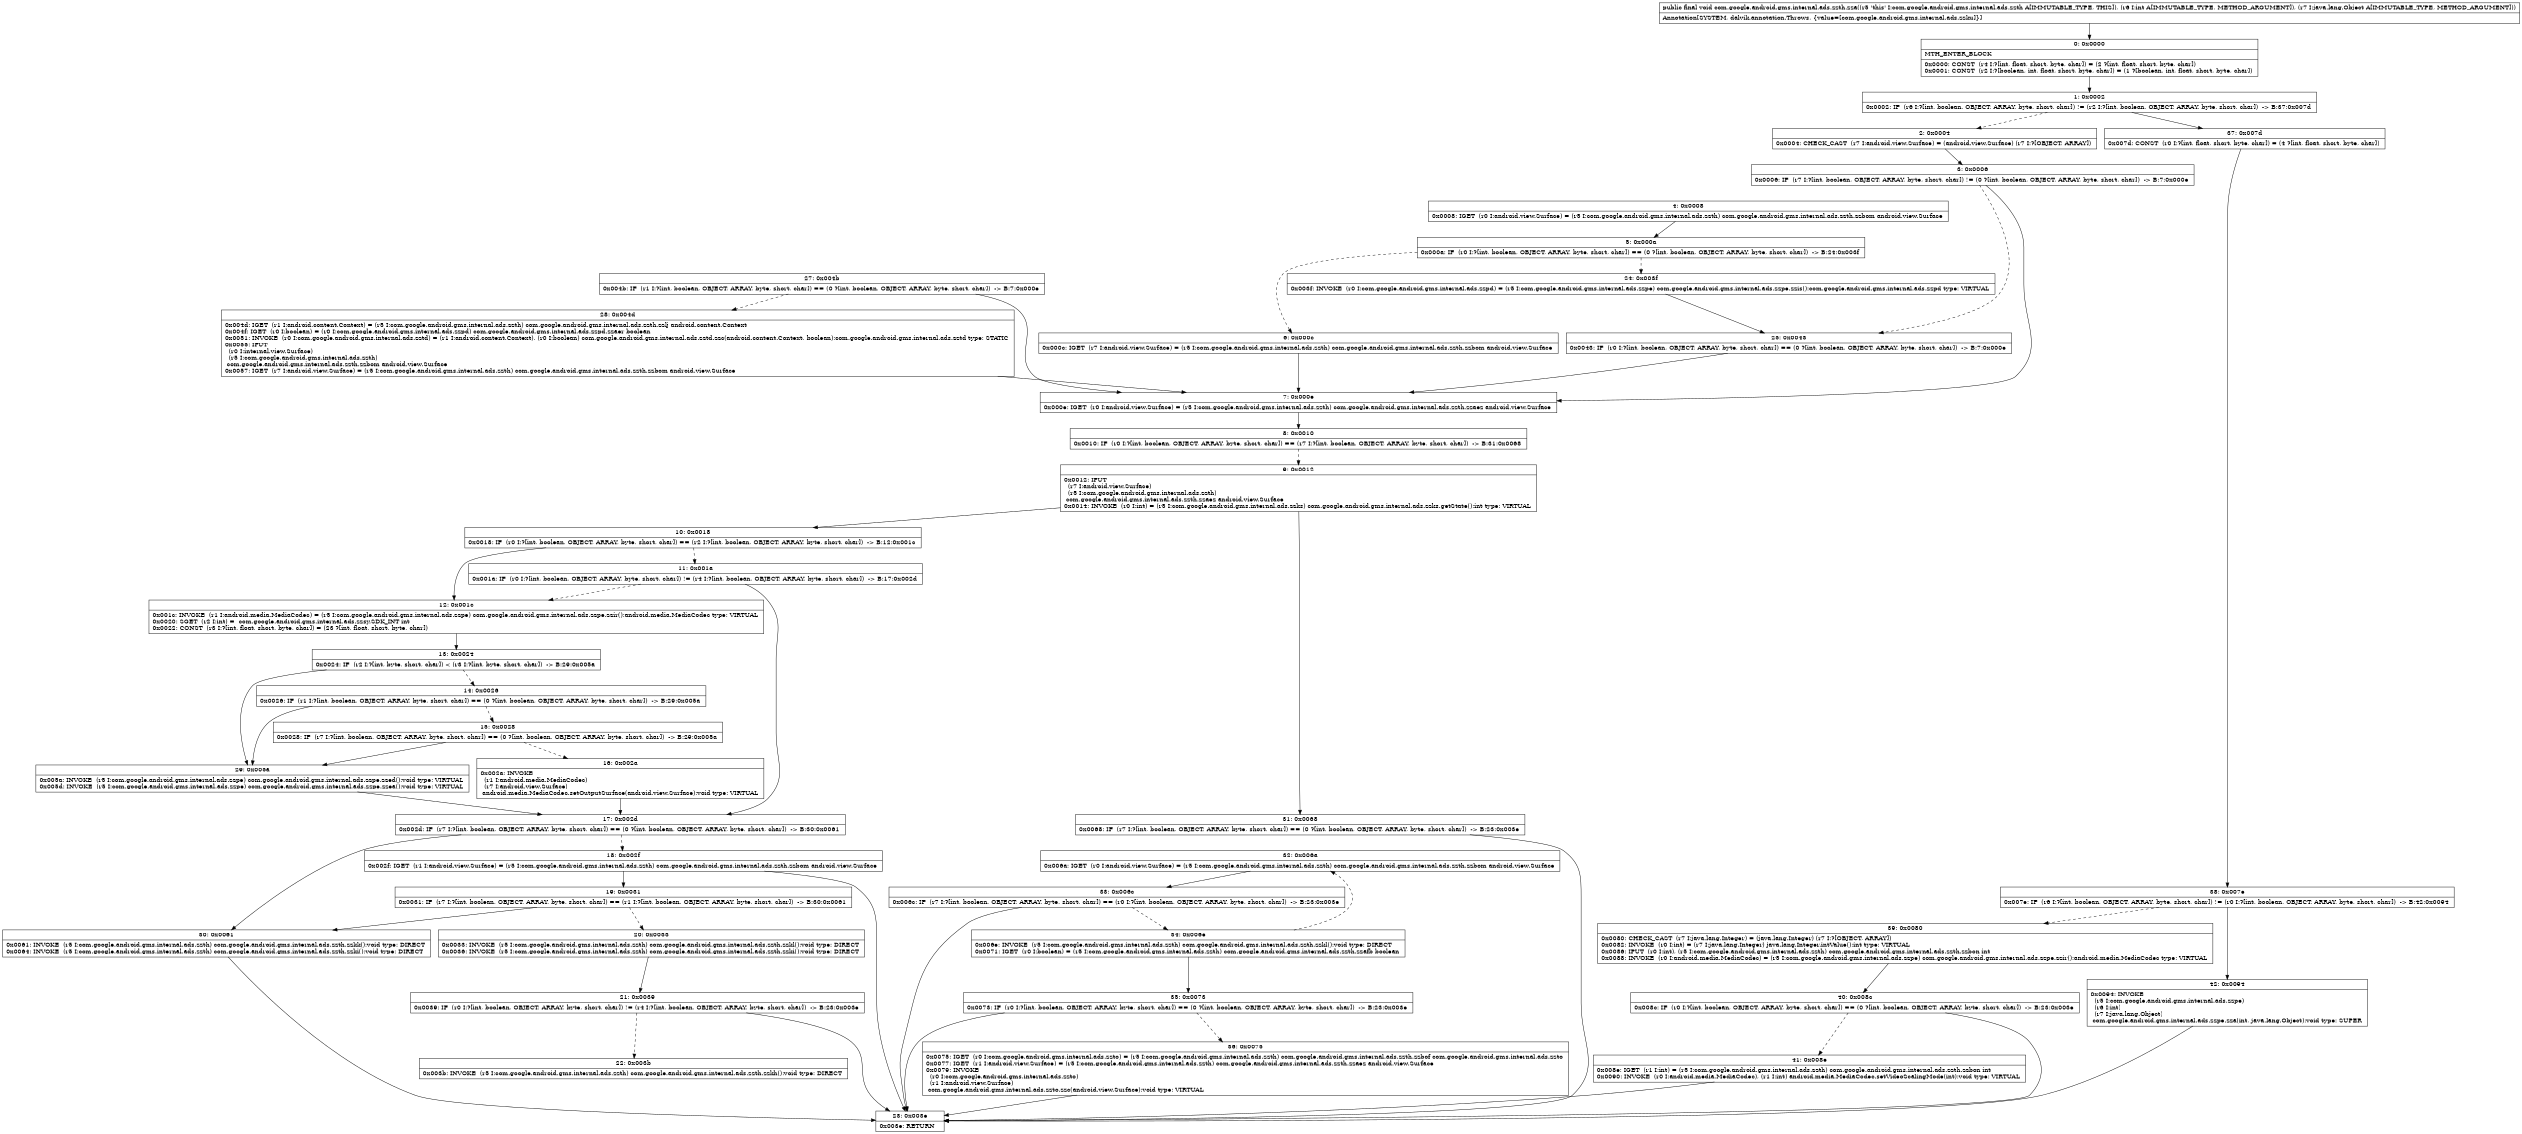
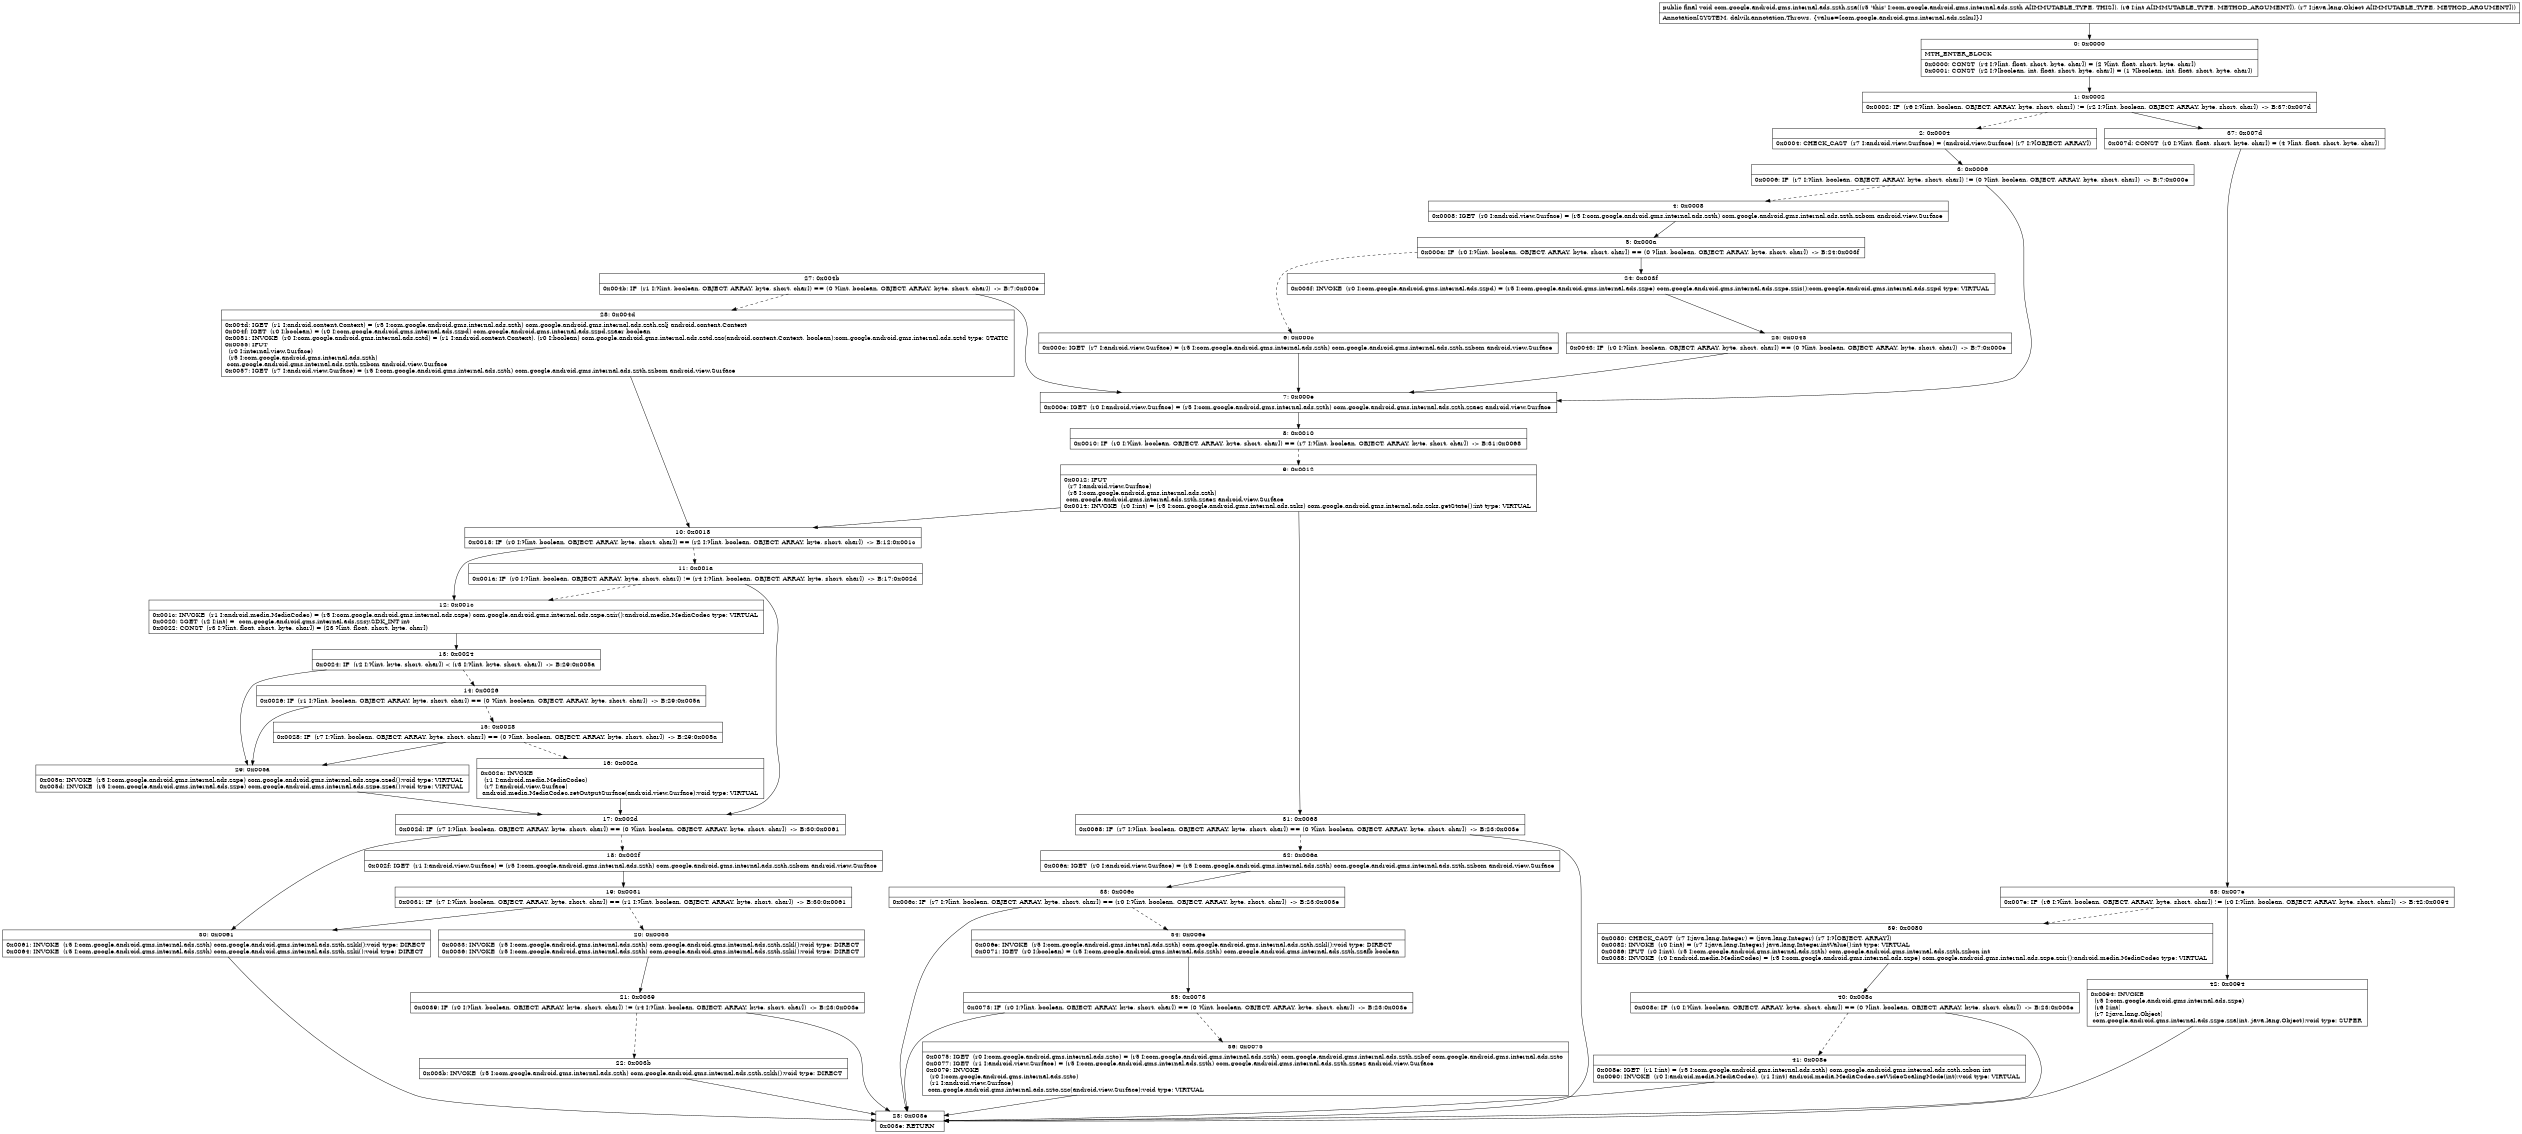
  digraph {
    node [shape=record]
    n1 [label="{0\:\ 0x0000|MTH_ENTER_BLOCK\l|0x0000: CONST  (r4 I:?[int, float, short, byte, char]) = (2 ?[int, float, short, byte, char]) \l0x0001: CONST  (r2 I:?[boolean, int, float, short, byte, char]) = (1 ?[boolean, int, float, short, byte, char]) \l}"]
    n2 [label="{1\:\ 0x0002|0x0002: IF  (r6 I:?[int, boolean, OBJECT, ARRAY, byte, short, char]) != (r2 I:?[int, boolean, OBJECT, ARRAY, byte, short, char])  \-\> B:37:0x007d \l}"]
    n3 [label="{2\:\ 0x0004|0x0004: CHECK_CAST  (r7 I:android.view.Surface) = (android.view.Surface) (r7 I:?[OBJECT, ARRAY]) \l}"]
    n4 [label="{37\:\ 0x007d|0x007d: CONST  (r0 I:?[int, float, short, byte, char]) = (4 ?[int, float, short, byte, char]) \l}"]
    n5 [label="{3\:\ 0x0006|0x0006: IF  (r7 I:?[int, boolean, OBJECT, ARRAY, byte, short, char]) != (0 ?[int, boolean, OBJECT, ARRAY, byte, short, char])  \-\> B:7:0x000e \l}"]
    n6 [label="{38\:\ 0x007e|0x007e: IF  (r6 I:?[int, boolean, OBJECT, ARRAY, byte, short, char]) != (r0 I:?[int, boolean, OBJECT, ARRAY, byte, short, char])  \-\> B:42:0x0094 \l}"]
    n7 [label="{4\:\ 0x0008|0x0008: IGET  (r0 I:android.view.Surface) = (r5 I:com.google.android.gms.internal.ads.zzth) com.google.android.gms.internal.ads.zzth.zzbom android.view.Surface \l}"]
    n8 [label="{7\:\ 0x000e|0x000e: IGET  (r0 I:android.view.Surface) = (r5 I:com.google.android.gms.internal.ads.zzth) com.google.android.gms.internal.ads.zzth.zzaez android.view.Surface \l}"]
    n9 [label="{5\:\ 0x000a|0x000a: IF  (r0 I:?[int, boolean, OBJECT, ARRAY, byte, short, char]) == (0 ?[int, boolean, OBJECT, ARRAY, byte, short, char])  \-\> B:24:0x003f \l}"]
    n10 [label="{8\:\ 0x0010|0x0010: IF  (r0 I:?[int, boolean, OBJECT, ARRAY, byte, short, char]) == (r7 I:?[int, boolean, OBJECT, ARRAY, byte, short, char])  \-\> B:31:0x0068 \l}"]
    n11 [label="{6\:\ 0x000c|0x000c: IGET  (r7 I:android.view.Surface) = (r5 I:com.google.android.gms.internal.ads.zzth) com.google.android.gms.internal.ads.zzth.zzbom android.view.Surface \l}"]
    n12 [label="{24\:\ 0x003f|0x003f: INVOKE  (r0 I:com.google.android.gms.internal.ads.zzpd) = (r5 I:com.google.android.gms.internal.ads.zzpe) com.google.android.gms.internal.ads.zzpe.zzis():com.google.android.gms.internal.ads.zzpd type: VIRTUAL \l}"]
    n13 [label="{25\:\ 0x0043|0x0043: IF  (r0 I:?[int, boolean, OBJECT, ARRAY, byte, short, char]) == (0 ?[int, boolean, OBJECT, ARRAY, byte, short, char])  \-\> B:7:0x000e \l}"]
    n14 [label="{9\:\ 0x0012|0x0012: IPUT  \l  (r7 I:android.view.Surface)\l  (r5 I:com.google.android.gms.internal.ads.zzth)\l com.google.android.gms.internal.ads.zzth.zzaez android.view.Surface \l0x0014: INVOKE  (r0 I:int) = (r5 I:com.google.android.gms.internal.ads.zzks) com.google.android.gms.internal.ads.zzks.getState():int type: VIRTUAL \l}"]
    n15 [label="{31\:\ 0x0068|0x0068: IF  (r7 I:?[int, boolean, OBJECT, ARRAY, byte, short, char]) == (0 ?[int, boolean, OBJECT, ARRAY, byte, short, char])  \-\> B:23:0x003e \l}"]
    n16 [label="{10\:\ 0x0018|0x0018: IF  (r0 I:?[int, boolean, OBJECT, ARRAY, byte, short, char]) == (r2 I:?[int, boolean, OBJECT, ARRAY, byte, short, char])  \-\> B:12:0x001c \l}"]
    n17 [label="{23\:\ 0x003e|0x003e: RETURN   \l}"]
    n18 [label="{32\:\ 0x006a|0x006a: IGET  (r0 I:android.view.Surface) = (r5 I:com.google.android.gms.internal.ads.zzth) com.google.android.gms.internal.ads.zzth.zzbom android.view.Surface \l}"]
    n19 [label="{11\:\ 0x001a|0x001a: IF  (r0 I:?[int, boolean, OBJECT, ARRAY, byte, short, char]) != (r4 I:?[int, boolean, OBJECT, ARRAY, byte, short, char])  \-\> B:17:0x002d \l}"]
    n20 [label="{12\:\ 0x001c|0x001c: INVOKE  (r1 I:android.media.MediaCodec) = (r5 I:com.google.android.gms.internal.ads.zzpe) com.google.android.gms.internal.ads.zzpe.zzir():android.media.MediaCodec type: VIRTUAL \l0x0020: SGET  (r2 I:int) =  com.google.android.gms.internal.ads.zzsy.SDK_INT int \l0x0022: CONST  (r3 I:?[int, float, short, byte, char]) = (23 ?[int, float, short, byte, char]) \l}"]
    n21 [label="{17\:\ 0x002d|0x002d: IF  (r7 I:?[int, boolean, OBJECT, ARRAY, byte, short, char]) == (0 ?[int, boolean, OBJECT, ARRAY, byte, short, char])  \-\> B:30:0x0061 \l}"]
    n22 [label="{13\:\ 0x0024|0x0024: IF  (r2 I:?[int, byte, short, char]) \< (r3 I:?[int, byte, short, char])  \-\> B:29:0x005a \l}"]
    n23 [label="{18\:\ 0x002f|0x002f: IGET  (r1 I:android.view.Surface) = (r5 I:com.google.android.gms.internal.ads.zzth) com.google.android.gms.internal.ads.zzth.zzbom android.view.Surface \l}"]
    n24 [label="{30\:\ 0x0061|0x0061: INVOKE  (r5 I:com.google.android.gms.internal.ads.zzth) com.google.android.gms.internal.ads.zzth.zzkk():void type: DIRECT \l0x0064: INVOKE  (r5 I:com.google.android.gms.internal.ads.zzth) com.google.android.gms.internal.ads.zzth.zzki():void type: DIRECT \l}"]
    n25 [label="{14\:\ 0x0026|0x0026: IF  (r1 I:?[int, boolean, OBJECT, ARRAY, byte, short, char]) == (0 ?[int, boolean, OBJECT, ARRAY, byte, short, char])  \-\> B:29:0x005a \l}"]
    n26 [label="{29\:\ 0x005a|0x005a: INVOKE  (r5 I:com.google.android.gms.internal.ads.zzpe) com.google.android.gms.internal.ads.zzpe.zzed():void type: VIRTUAL \l0x005d: INVOKE  (r5 I:com.google.android.gms.internal.ads.zzpe) com.google.android.gms.internal.ads.zzpe.zzea():void type: VIRTUAL \l}"]
    n27 [label="{15\:\ 0x0028|0x0028: IF  (r7 I:?[int, boolean, OBJECT, ARRAY, byte, short, char]) == (0 ?[int, boolean, OBJECT, ARRAY, byte, short, char])  \-\> B:29:0x005a \l}"]
    n28 [label="{16\:\ 0x002a|0x002a: INVOKE  \l  (r1 I:android.media.MediaCodec)\l  (r7 I:android.view.Surface)\l android.media.MediaCodec.setOutputSurface(android.view.Surface):void type: VIRTUAL \l}"]
    n29 [label="{19\:\ 0x0031|0x0031: IF  (r7 I:?[int, boolean, OBJECT, ARRAY, byte, short, char]) == (r1 I:?[int, boolean, OBJECT, ARRAY, byte, short, char])  \-\> B:30:0x0061 \l}"]
    n30 [label="{20\:\ 0x0033|0x0033: INVOKE  (r5 I:com.google.android.gms.internal.ads.zzth) com.google.android.gms.internal.ads.zzth.zzkl():void type: DIRECT \l0x0036: INVOKE  (r5 I:com.google.android.gms.internal.ads.zzth) com.google.android.gms.internal.ads.zzth.zzki():void type: DIRECT \l}"]
    n31 [label="{21\:\ 0x0039|0x0039: IF  (r0 I:?[int, boolean, OBJECT, ARRAY, byte, short, char]) != (r4 I:?[int, boolean, OBJECT, ARRAY, byte, short, char])  \-\> B:23:0x003e \l}"]
    n32 [label="{22\:\ 0x003b|0x003b: INVOKE  (r5 I:com.google.android.gms.internal.ads.zzth) com.google.android.gms.internal.ads.zzth.zzkh():void type: DIRECT \l}"]
    n33 [label="{27\:\ 0x004b|0x004b: IF  (r1 I:?[int, boolean, OBJECT, ARRAY, byte, short, char]) == (0 ?[int, boolean, OBJECT, ARRAY, byte, short, char])  \-\> B:7:0x000e \l}"]
    n34 [label="{28\:\ 0x004d|0x004d: IGET  (r1 I:android.content.Context) = (r5 I:com.google.android.gms.internal.ads.zzth) com.google.android.gms.internal.ads.zzth.zzlj android.content.Context \l0x004f: IGET  (r0 I:boolean) = (r0 I:com.google.android.gms.internal.ads.zzpd) com.google.android.gms.internal.ads.zzpd.zzaer boolean \l0x0051: INVOKE  (r0 I:com.google.android.gms.internal.ads.zztd) = (r1 I:android.content.Context), (r0 I:boolean) com.google.android.gms.internal.ads.zztd.zzc(android.content.Context, boolean):com.google.android.gms.internal.ads.zztd type: STATIC \l0x0055: IPUT  \l  (r0 I:internal.view.Surface)\l  (r5 I:com.google.android.gms.internal.ads.zzth)\l com.google.android.gms.internal.ads.zzth.zzbom android.view.Surface \l0x0057: IGET  (r7 I:android.view.Surface) = (r5 I:com.google.android.gms.internal.ads.zzth) com.google.android.gms.internal.ads.zzth.zzbom android.view.Surface \l}"]
    n35 [label="{33\:\ 0x006c|0x006c: IF  (r7 I:?[int, boolean, OBJECT, ARRAY, byte, short, char]) == (r0 I:?[int, boolean, OBJECT, ARRAY, byte, short, char])  \-\> B:23:0x003e \l}"]
    n36 [label="{34\:\ 0x006e|0x006e: INVOKE  (r5 I:com.google.android.gms.internal.ads.zzth) com.google.android.gms.internal.ads.zzth.zzkl():void type: DIRECT \l0x0071: IGET  (r0 I:boolean) = (r5 I:com.google.android.gms.internal.ads.zzth) com.google.android.gms.internal.ads.zzth.zzafb boolean \l}"]
    n37 [label="{35\:\ 0x0073|0x0073: IF  (r0 I:?[int, boolean, OBJECT, ARRAY, byte, short, char]) == (0 ?[int, boolean, OBJECT, ARRAY, byte, short, char])  \-\> B:23:0x003e \l}"]
    n38 [label="{36\:\ 0x0075|0x0075: IGET  (r0 I:com.google.android.gms.internal.ads.zzto) = (r5 I:com.google.android.gms.internal.ads.zzth) com.google.android.gms.internal.ads.zzth.zzbof com.google.android.gms.internal.ads.zzto \l0x0077: IGET  (r1 I:android.view.Surface) = (r5 I:com.google.android.gms.internal.ads.zzth) com.google.android.gms.internal.ads.zzth.zzaez android.view.Surface \l0x0079: INVOKE  \l  (r0 I:com.google.android.gms.internal.ads.zzto)\l  (r1 I:android.view.Surface)\l com.google.android.gms.internal.ads.zzto.zzc(android.view.Surface):void type: VIRTUAL \l}"]
    n39 [label="{39\:\ 0x0080|0x0080: CHECK_CAST  (r7 I:java.lang.Integer) = (java.lang.Integer) (r7 I:?[OBJECT, ARRAY]) \l0x0082: INVOKE  (r0 I:int) = (r7 I:java.lang.Integer) java.lang.Integer.intValue():int type: VIRTUAL \l0x0086: IPUT  (r0 I:int), (r5 I:com.google.android.gms.internal.ads.zzth) com.google.android.gms.internal.ads.zzth.zzbon int \l0x0088: INVOKE  (r0 I:android.media.MediaCodec) = (r5 I:com.google.android.gms.internal.ads.zzpe) com.google.android.gms.internal.ads.zzpe.zzir():android.media.MediaCodec type: VIRTUAL \l}"]
    n40 [label="{42\:\ 0x0094|0x0094: INVOKE  \l  (r5 I:com.google.android.gms.internal.ads.zzpe)\l  (r6 I:int)\l  (r7 I:java.lang.Object)\l com.google.android.gms.internal.ads.zzpe.zza(int, java.lang.Object):void type: SUPER \l}"]
    n41 [label="{40\:\ 0x008c|0x008c: IF  (r0 I:?[int, boolean, OBJECT, ARRAY, byte, short, char]) == (0 ?[int, boolean, OBJECT, ARRAY, byte, short, char])  \-\> B:23:0x003e \l}"]
    n42 [label="{41\:\ 0x008e|0x008e: IGET  (r1 I:int) = (r5 I:com.google.android.gms.internal.ads.zzth) com.google.android.gms.internal.ads.zzth.zzbon int \l0x0090: INVOKE  (r0 I:android.media.MediaCodec), (r1 I:int) android.media.MediaCodec.setVideoScalingMode(int):void type: VIRTUAL \l}"]
    n43 [label="{public final void com.google.android.gms.internal.ads.zzth.zza((r5 'this' I:com.google.android.gms.internal.ads.zzth A[IMMUTABLE_TYPE, THIS]), (r6 I:int A[IMMUTABLE_TYPE, METHOD_ARGUMENT]), (r7 I:java.lang.Object A[IMMUTABLE_TYPE, METHOD_ARGUMENT]))  | Annotation[SYSTEM, dalvik.annotation.Throws, \{value=[com.google.android.gms.internal.ads.zzku]\}]\l}"]
    n1 -> n2
    n2 -> n3 [style=dashed]
    n2 -> n4
    n3 -> n5
    n4 -> n6
-   n5 -> n13 [style=dashed]
+   n5 -> n7 [style=dashed]
    n5 -> n8
    n6 -> n39 [style=dashed]
    n6 -> n40
    n7 -> n9
    n8 -> n10
    n9 -> n11 [style=dashed]
-   n9 -> n12 [style=dashed]
+   n9 -> n12
    n10 -> n14 [style=dashed]
    n11 -> n8
    n12 -> n13
    n13 -> n8
    n14 -> n15
    n14 -> n16
    n15 -> n17
-   n36 -> n18 [style=dashed]
+   n15 -> n18 [style=dashed]
    n16 -> n19 [style=dashed]
    n16 -> n20
    n18 -> n35
    n19 -> n20 [style=dashed]
    n19 -> n21
    n20 -> n22
    n21 -> n23 [style=dashed]
    n21 -> n24
    n22 -> n25 [style=dashed]
    n22 -> n26
    n23 -> n29
    n24 -> n17
    n25 -> n26
    n25 -> n27 [style=dashed]
    n26 -> n21
    n27 -> n26
    n27 -> n28 [style=dashed]
    n28 -> n21
    n29 -> n24
    n29 -> n30 [style=dashed]
    n30 -> n31
    n31 -> n17
    n31 -> n32 [style=dashed]
-   n23 -> n17
+   n32 -> n17
    n33 -> n8
    n33 -> n34 [style=dashed]
-   n34 -> n8
+   n34 -> n16
    n35 -> n17
    n35 -> n36 [style=dashed]
    n36 -> n37
    n37 -> n17
    n37 -> n38 [style=dashed]
    n38 -> n17
    n39 -> n41
    n40 -> n17
    n41 -> n17
    n41 -> n42 [style=dashed]
    n42 -> n17
    n43 -> n1
  }
